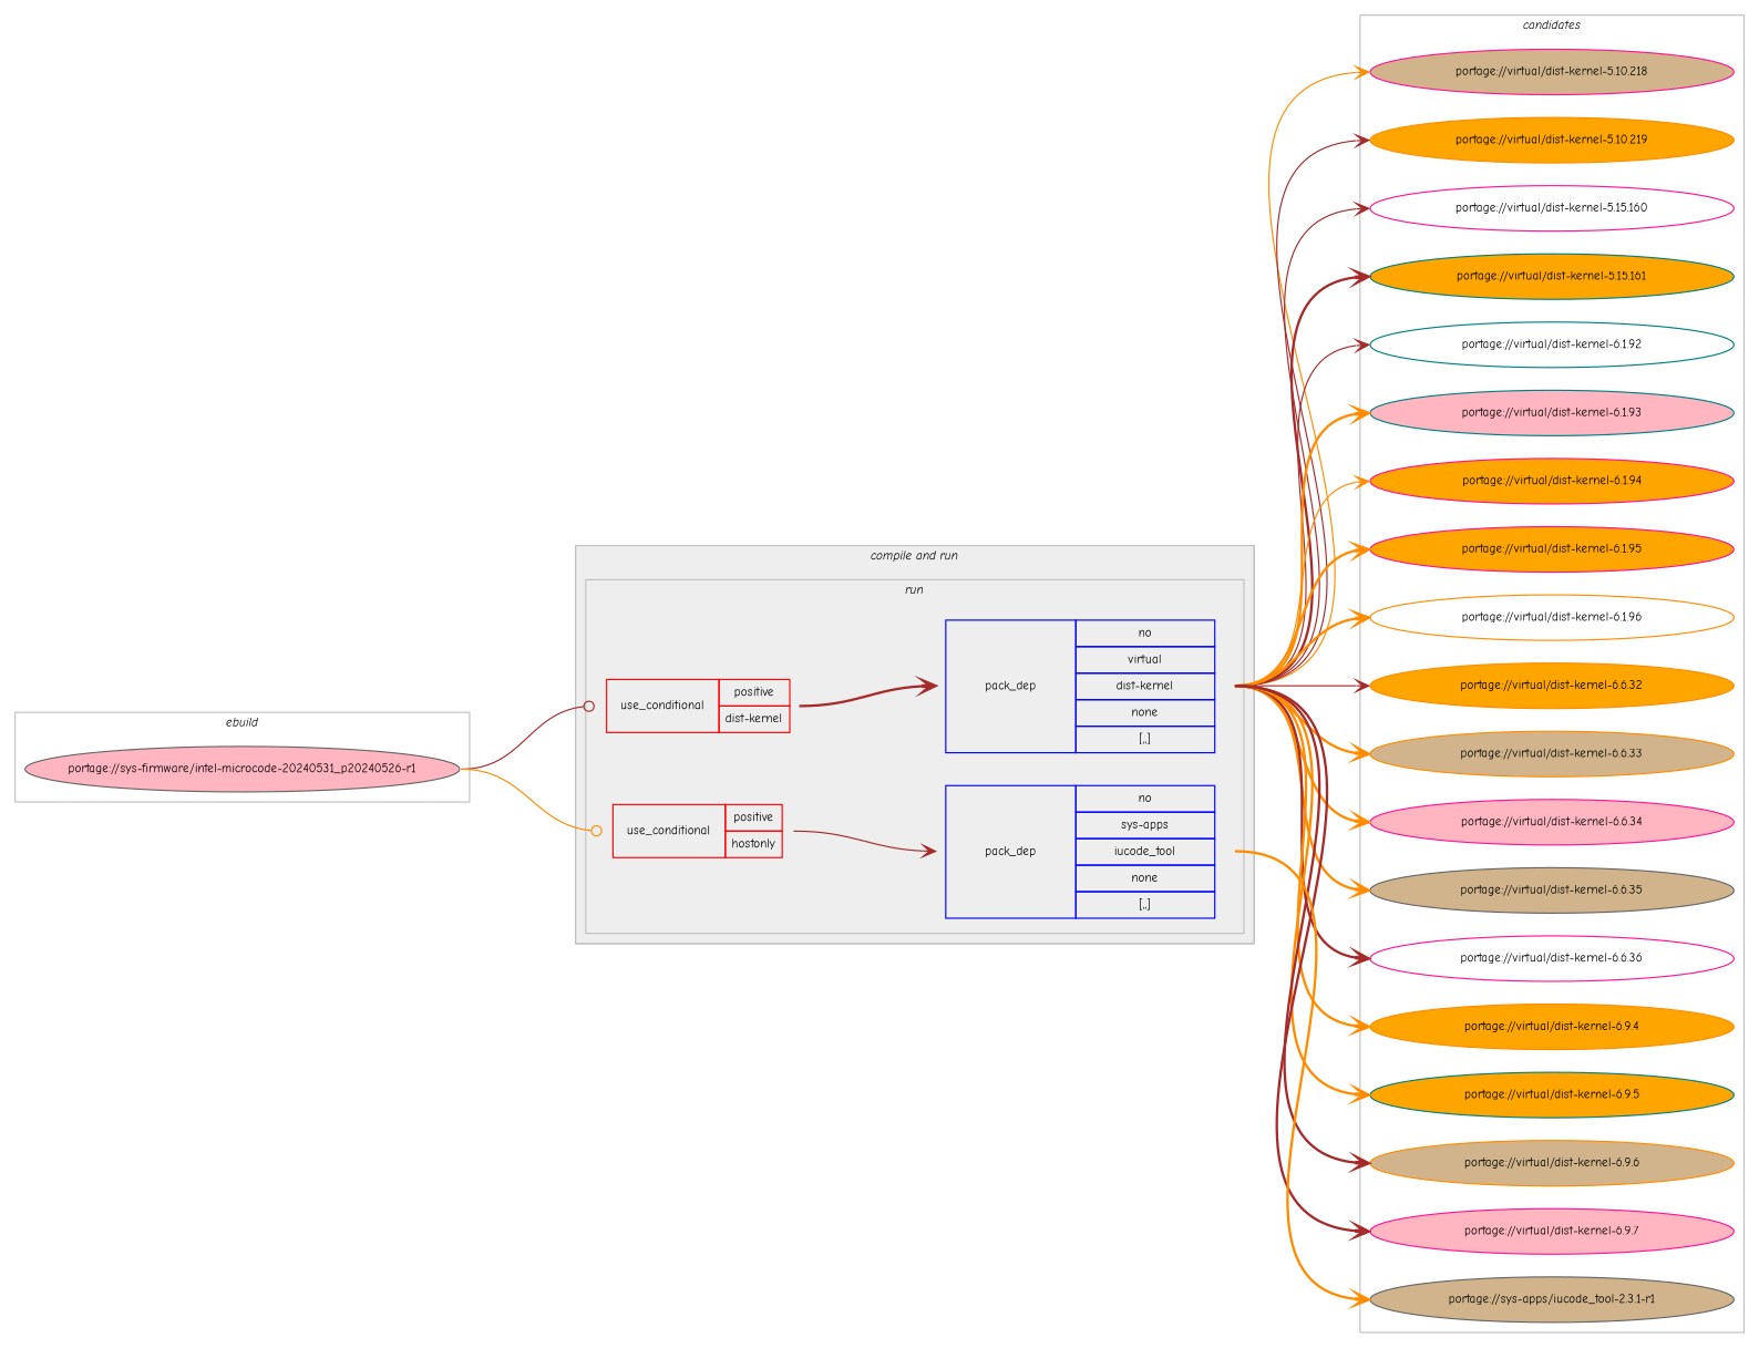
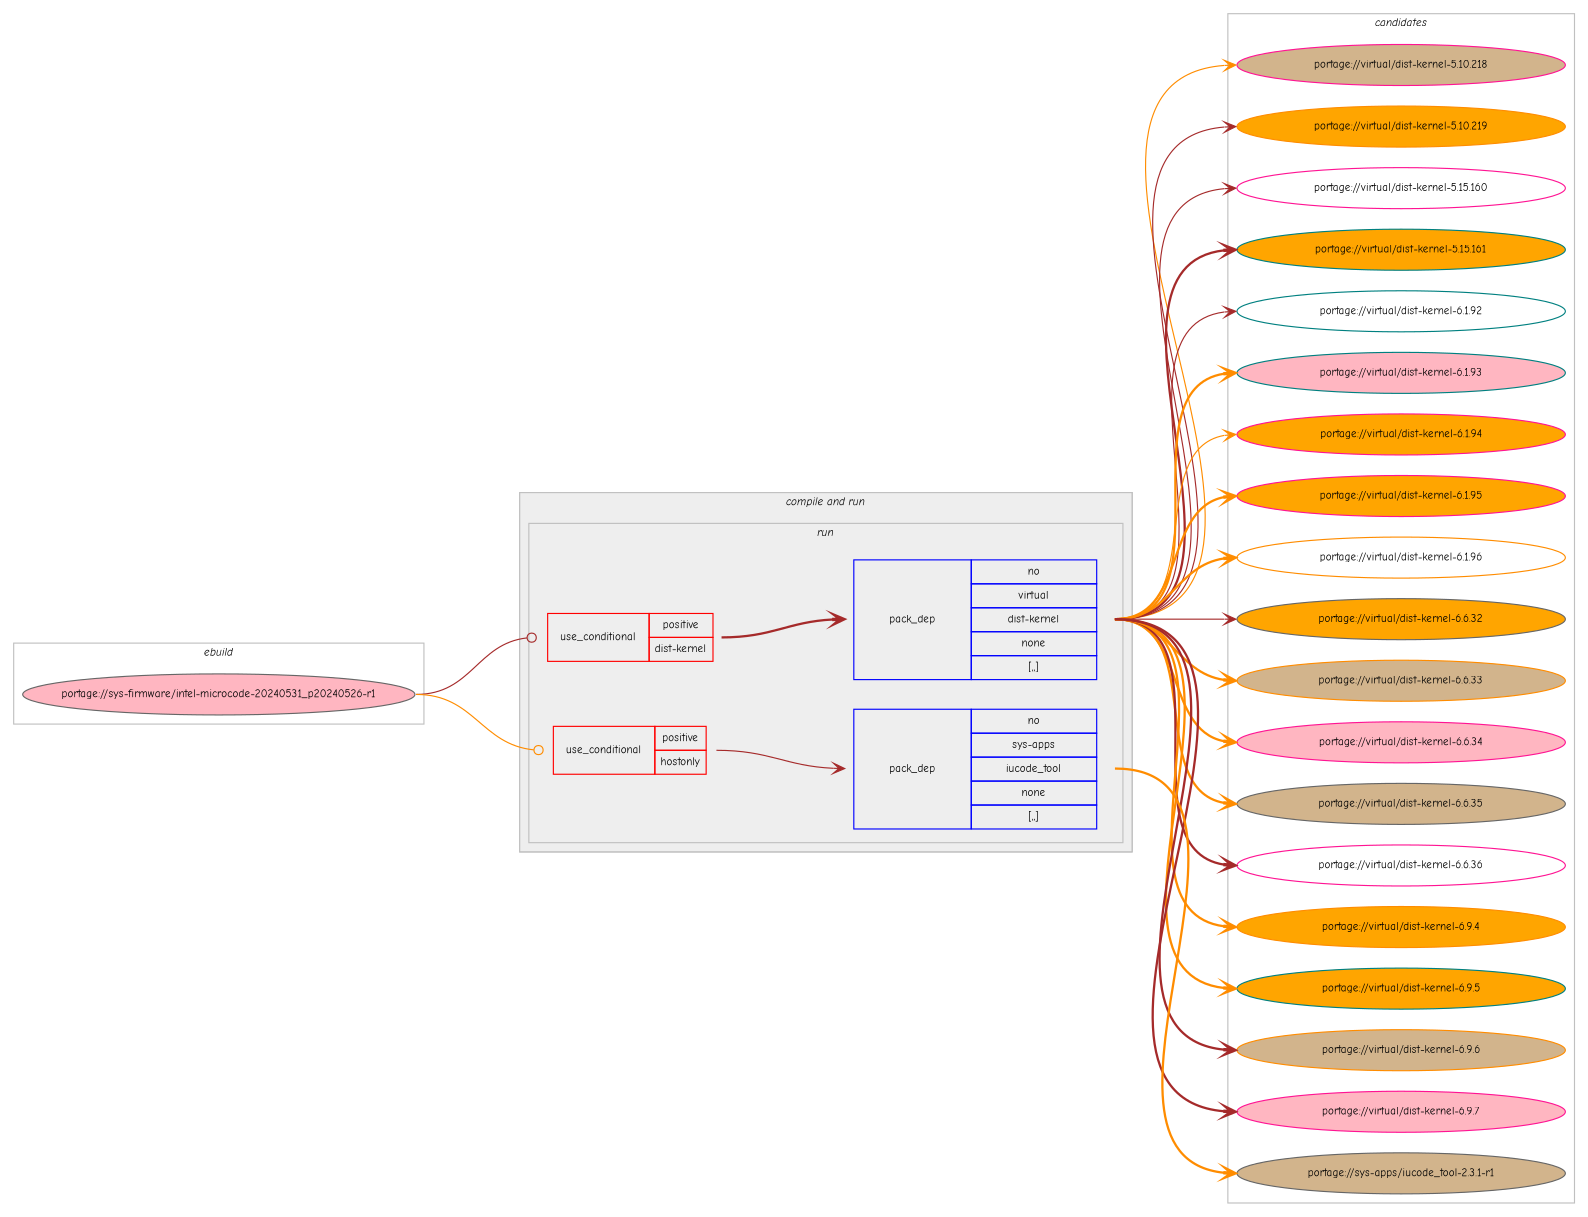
  digraph {
    compound=true
    concentrate=true
    fontname="Comic Neue"
    fontsize=10
    newrank=true
    rankdir=LR
    ranksep=1.5
    node [color=deeppink fillcolor=orange fontname="Comic Neue" fontsize=10 style=filled]
    edge [arrowhead=vee color=darkorange fontname="Comic Neue" headport=w style=bold tailport=e weight=100]
    n1 [color=gray40 fillcolor=lightpink label="portage://sys-firmware/intel-microcode-20240531_p20240526-r1" width=4]
    n2 [color=blue label=<<TABLE BORDER="0" CELLBORDER="1" CELLSPACING="0" CELLPADDING="4" WIDTH="220"><TR><TD ROWSPAN="6" CELLPADDING="30">pack_dep</TD></TR><TR><TD WIDTH="110">no</TD></TR><TR><TD>virtual</TD></TR><TR><TD>dist-kernel</TD></TR><TR><TD>none</TD></TR><TR><TD>[,,]</TD></TR></TABLE>> shape=none fillcolor="" style=""]
    n3 [color=red label=<<TABLE BORDER="0" CELLBORDER="1" CELLSPACING="0" CELLPADDING="4"><TR><TD ROWSPAN="3" CELLPADDING="10">use_conditional</TD></TR><TR><TD>positive</TD></TR><TR><TD>dist-kernel</TD></TR></TABLE>> shape=none fillcolor="" style=""]
    n4 [color=blue label=<<TABLE BORDER="0" CELLBORDER="1" CELLSPACING="0" CELLPADDING="4" WIDTH="220"><TR><TD ROWSPAN="6" CELLPADDING="30">pack_dep</TD></TR><TR><TD WIDTH="110">no</TD></TR><TR><TD>sys-apps</TD></TR><TR><TD>iucode_tool</TD></TR><TR><TD>none</TD></TR><TR><TD>[,,]</TD></TR></TABLE>> shape=none fillcolor="" style=""]
    n5 [color=red label=<<TABLE BORDER="0" CELLBORDER="1" CELLSPACING="0" CELLPADDING="4"><TR><TD ROWSPAN="3" CELLPADDING="10">use_conditional</TD></TR><TR><TD>positive</TD></TR><TR><TD>hostonly</TD></TR></TABLE>> shape=none fillcolor="" style=""]
    n6 [fillcolor=tan label="portage://virtual/dist-kernel-5.10.218" width=4]
    n7 [color=darkorange label="portage://virtual/dist-kernel-5.10.219" width=4]
    n8 [fillcolor=white label="portage://virtual/dist-kernel-5.15.160" width=4]
    n9 [color=teal label="portage://virtual/dist-kernel-5.15.161" width=4]
    n10 [color=teal fillcolor=white label="portage://virtual/dist-kernel-6.1.92" width=4]
    n11 [color=teal fillcolor=lightpink label="portage://virtual/dist-kernel-6.1.93" width=4]
    n12 [label="portage://virtual/dist-kernel-6.1.94" width=4]
    n13 [label="portage://virtual/dist-kernel-6.1.95" width=4]
    n14 [color=darkorange fillcolor=white label="portage://virtual/dist-kernel-6.1.96" width=4]
-   n15 [color=darkorange label="portage://virtual/dist-kernel-6.6.32" width=4]
+   n15 [color=gray40 label="portage://virtual/dist-kernel-6.6.32" width=4]
    n16 [color=darkorange fillcolor=tan label="portage://virtual/dist-kernel-6.6.33" width=4]
    n17 [fillcolor=lightpink label="portage://virtual/dist-kernel-6.6.34" width=4]
    n18 [color=gray40 fillcolor=tan label="portage://virtual/dist-kernel-6.6.35" width=4]
    n19 [fillcolor=white label="portage://virtual/dist-kernel-6.6.36" width=4]
    n20 [color=darkorange label="portage://virtual/dist-kernel-6.9.4" width=4]
    n21 [color=teal label="portage://virtual/dist-kernel-6.9.5" width=4]
    n22 [color=darkorange fillcolor=tan label="portage://virtual/dist-kernel-6.9.6" width=4]
    n23 [fillcolor=lightpink label="portage://virtual/dist-kernel-6.9.7" width=4]
    n24 [color=gray40 fillcolor=tan label="portage://sys-apps/iucode_tool-2.3.1-r1" width=4]
    subgraph cluster_1 {
      color=gray
      label=<<i>ebuild</i>>
      rank=same
      n1
    }
    subgraph cluster_2 {
      color=gray
      label=<<i>dependencies</i>>
      subgraph cluster_3 {
        color=gray
        fillcolor="#eeeeee"
        label=<<i>compile</i>>
        style=filled
      }
      subgraph cluster_4 {
        color=gray
        fillcolor="#eeeeee"
        label=<<i>compile and run</i>>
        style=filled
      }
      subgraph cluster_5 {
        color=gray
        fillcolor="#eeeeee"
        label=<<i>run</i>>
        style=filled
        subgraph sub_6 {
          color=gray
          fillcolor="#eeeeee"
          label=<<i>run</i>>
          style=filled
          n3
          subgraph sub_7 {
            color=gray
            fillcolor="#eeeeee"
            label=<<i>run</i>>
            style=filled
            n2
          }
        }
        subgraph sub_8 {
          color=gray
          fillcolor="#eeeeee"
          label=<<i>run</i>>
          style=filled
          n5
          subgraph sub_9 {
            color=gray
            fillcolor="#eeeeee"
            label=<<i>run</i>>
            style=filled
            n4
          }
        }
      }
    }
    subgraph cluster_10 {
      color=gray
      label=<<i>candidates</i>>
      rank=same
      subgraph sub_11 {
        color=black
        label=<<i>candidates</i>>
        nodesep=1
        rank=same
        n6
        n7
        n8
        n9
        n10
        n11
        n12
        n13
        n14
        n15
        n16
        n17
        n18
        n19
        n20
        n21
        n22
        n23
      }
      subgraph sub_12 {
        color=black
        label=<<i>candidates</i>>
        nodesep=1
        rank=same
        n24
      }
    }
    n1 -> n3 [arrowhead=odot color=brown style=solid weight=20]
    n1 -> n5 [arrowhead=odot style=solid weight=20]
    n2 -> n6 [style=solid]
    n2 -> n7 [color=brown style=solid]
    n2 -> n8 [color=brown style=solid]
    n2 -> n9 [color=brown]
    n2 -> n10 [color=brown style=solid]
    n2 -> n11
    n2 -> n12 [style=solid]
    n2 -> n13
    n2 -> n14
    n2 -> n15 [color=brown style=solid]
    n2 -> n16
    n2 -> n17
    n2 -> n18
    n2 -> n19 [color=brown]
    n2 -> n20
    n2 -> n21
    n2 -> n22 [color=brown]
    n2 -> n23 [color=brown]
    n3 -> n2 [color=brown weight=20]
    n4 -> n24
    n5 -> n4 [color=brown style=solid weight=20]
  }
